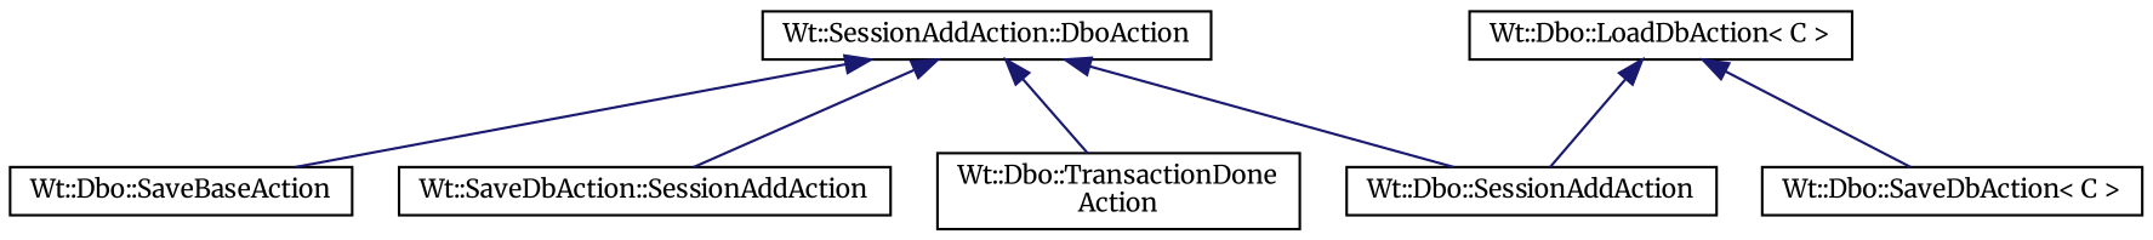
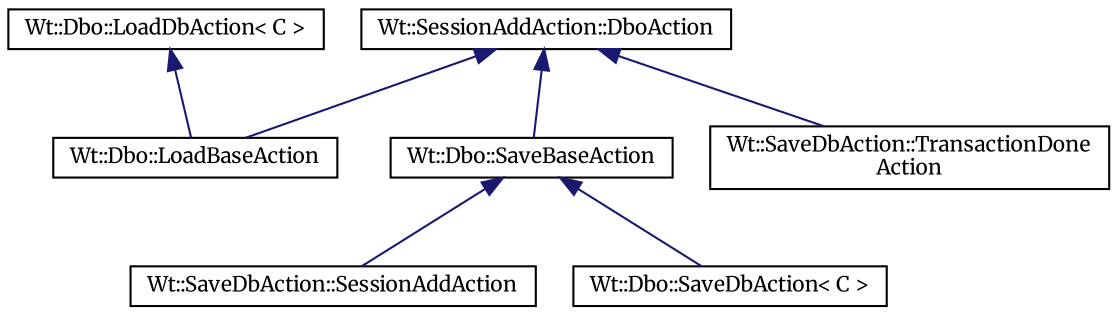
  digraph {
    fontname=Merriweather
    rankdir=TB
    node [color=black fillcolor=white fontname=Merriweather fontsize=10 shape=record style=filled]
    edge [color=midnightblue dir=back fontname=Merriweather fontsize=10 labelfontname=Helvetica labelfontsize=10 style=solid]
    n1 [height=0.2 label="Wt::SessionAddAction::DboAction" width=0.4]
-   n2 [height=0.2 label="Wt::Dbo::SessionAddAction" width=0.4]
+   n2 [height=0.2 label="Wt::Dbo::LoadBaseAction" width=0.4]
    n3 [height=0.2 label="Wt::Dbo::SaveBaseAction" width=0.4]
    n4 [height=0.2 label="Wt::SaveDbAction::SessionAddAction" width=0.4]
-   n5 [height=0.2 label="Wt::Dbo::TransactionDone\lAction" width=0.4]
+   n5 [height=0.2 label="Wt::SaveDbAction::TransactionDone\lAction" width=0.4]
    n6 [height=0.2 label="Wt::Dbo::SaveDbAction\< C \>" width=0.4]
    n7 [height=0.2 label="Wt::Dbo::LoadDbAction\< C \>" width=0.4]
    n1 -> n2
    n1 -> n3
-   n1 -> n4
+   n3 -> n4
    n1 -> n5
-   n7 -> n6
+   n3 -> n6
    n7 -> n2
  }
